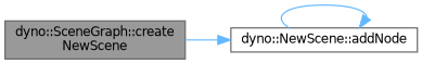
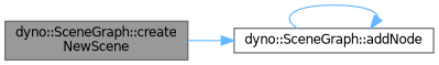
  digraph {
    rankdir=LR
    node [fontname=Helvetica fontsize=10 shape=box style=filled]
    edge [color=steelblue1 fontname=Helvetica fontsize=10 labelfontname=Helvetica labelfontsize=10 style=solid]
    n1 [color=gray40 fillcolor=grey60 fontcolor=black height=0.2 label="dyno::SceneGraph::create\lNewScene" width=0.4]
-   n2 [color=grey40 fillcolor=white height=0.2 label="dyno::NewScene::addNode" width=0.4]
+   n2 [color=grey40 fillcolor=white height=0.2 label="dyno::SceneGraph::addNode" width=0.4]
    n1 -> n2
    n2 -> n2
  }
